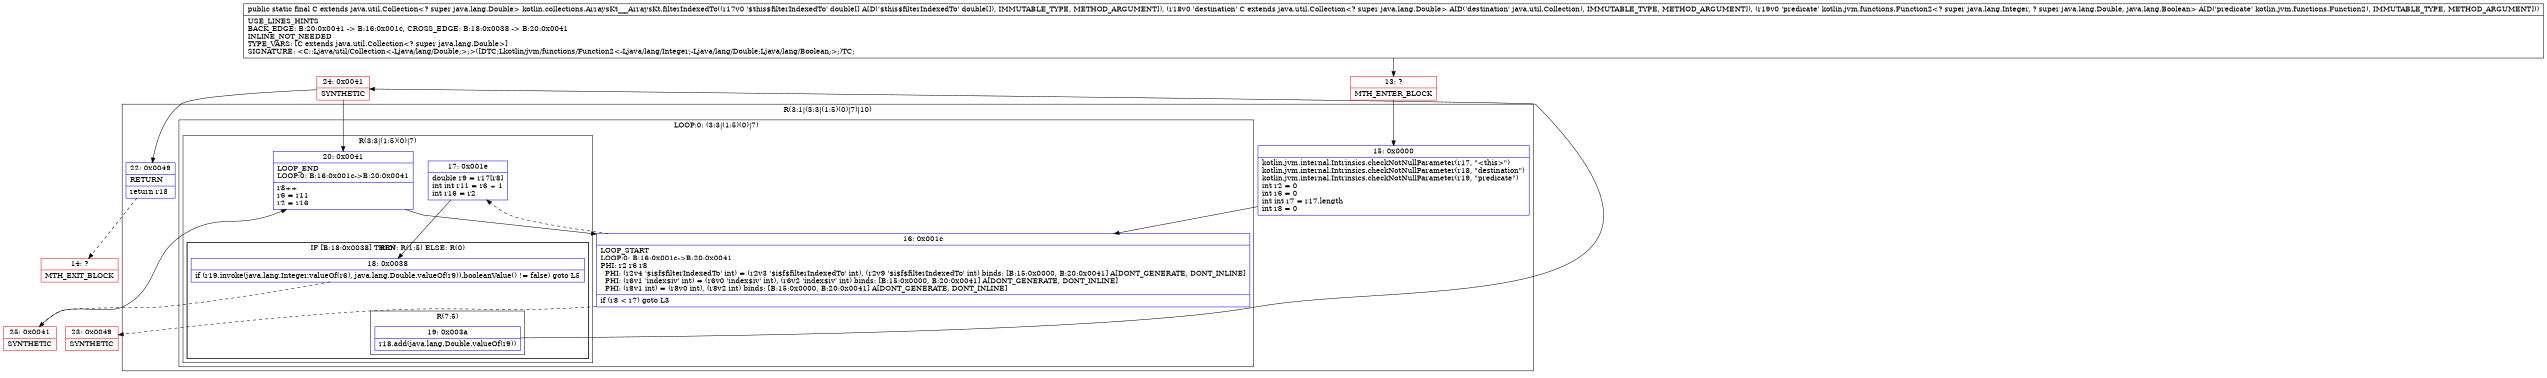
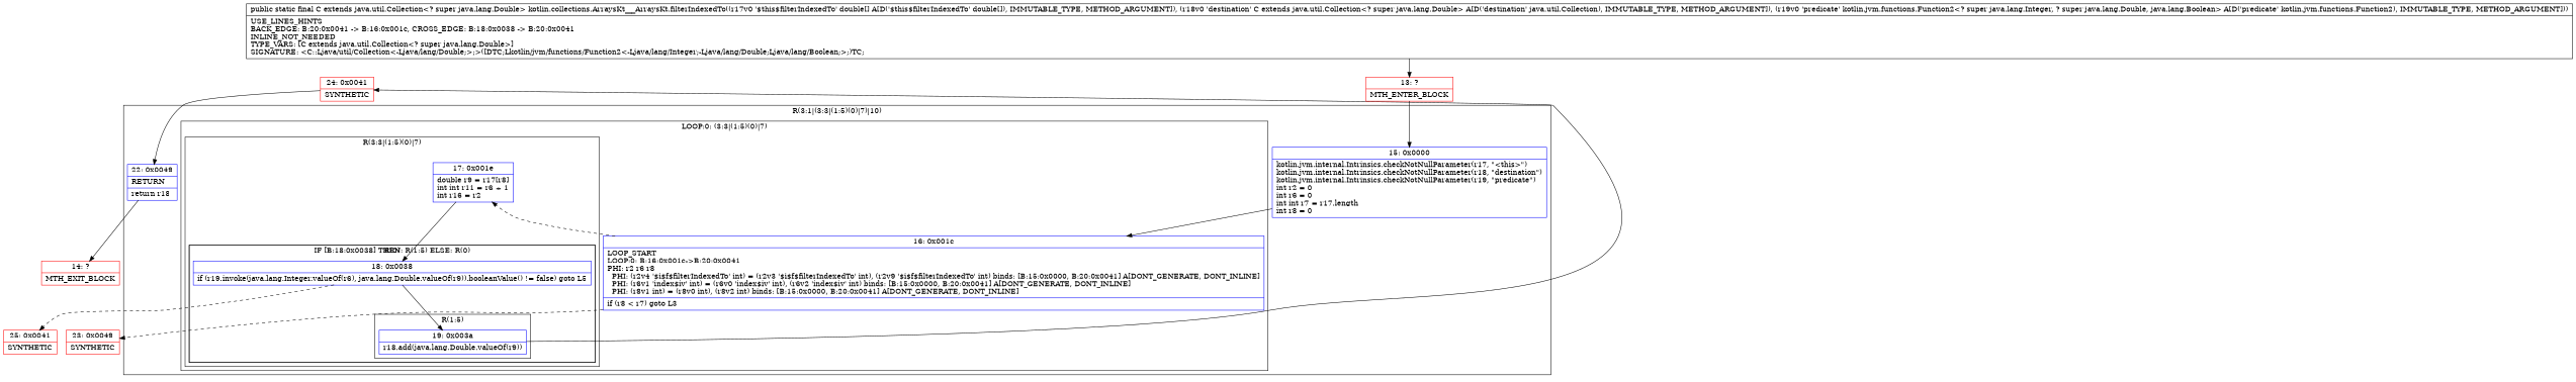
  digraph {
    node [color=blue shape=record]
    n1 [label="{19\:\ 0x003a|r18.add(java.lang.Double.valueOf(r9))\l}"]
    n2 [label="{18\:\ 0x0038|if (r19.invoke(java.lang.Integer.valueOf(r6), java.lang.Double.valueOf(r9)).booleanValue() != false) goto L5\l}"]
    n3 [label="{17\:\ 0x001e|double r9 = r17[r8]\lint int r11 = r6 + 1\lint r16 = r2\l}"]
-   n4 [label="{20\:\ 0x0041|LOOP_END\lLOOP:0: B:16:0x001c\-\>B:20:0x0041\l|r8++\lr6 = r11\lr2 = r16\l}"]
    n5 [label="{16\:\ 0x001c|LOOP_START\lLOOP:0: B:16:0x001c\-\>B:20:0x0041\lPHI: r2 r6 r8 \l  PHI: (r2v4 '$i$f$filterIndexedTo' int) = (r2v3 '$i$f$filterIndexedTo' int), (r2v9 '$i$f$filterIndexedTo' int) binds: [B:15:0x0000, B:20:0x0041] A[DONT_GENERATE, DONT_INLINE]\l  PHI: (r6v1 'index$iv' int) = (r6v0 'index$iv' int), (r6v2 'index$iv' int) binds: [B:15:0x0000, B:20:0x0041] A[DONT_GENERATE, DONT_INLINE]\l  PHI: (r8v1 int) = (r8v0 int), (r8v2 int) binds: [B:15:0x0000, B:20:0x0041] A[DONT_GENERATE, DONT_INLINE]\l|if (r8 \< r7) goto L3\l}"]
    n6 [label="{15\:\ 0x0000|kotlin.jvm.internal.Intrinsics.checkNotNullParameter(r17, \"\<this\>\")\lkotlin.jvm.internal.Intrinsics.checkNotNullParameter(r18, \"destination\")\lkotlin.jvm.internal.Intrinsics.checkNotNullParameter(r19, \"predicate\")\lint r2 = 0\lint r6 = 0\lint int r7 = r17.length\lint r8 = 0\l}"]
    n7 [label="{22\:\ 0x0049|RETURN\l|return r18\l}"]
    n8 [color=red label="{24\:\ 0x0041|SYNTHETIC\l}"]
    n9 [color=red label="{25\:\ 0x0041|SYNTHETIC\l}"]
    n10 [color=red label="{23\:\ 0x0049|SYNTHETIC\l}"]
    n11 [color=red label="{14\:\ ?|MTH_EXIT_BLOCK\l}"]
    n12 [color=red label="{13\:\ ?|MTH_ENTER_BLOCK\l}"]
    n13 [label="{public static final C extends java.util.Collection\<? super java.lang.Double\> kotlin.collections.ArraysKt___ArraysKt.filterIndexedTo((r17v0 '$this$filterIndexedTo' double[] A[D('$this$filterIndexedTo' double[]), IMMUTABLE_TYPE, METHOD_ARGUMENT]), (r18v0 'destination' C extends java.util.Collection\<? super java.lang.Double\> A[D('destination' java.util.Collection), IMMUTABLE_TYPE, METHOD_ARGUMENT]), (r19v0 'predicate' kotlin.jvm.functions.Function2\<? super java.lang.Integer, ? super java.lang.Double, java.lang.Boolean\> A[D('predicate' kotlin.jvm.functions.Function2), IMMUTABLE_TYPE, METHOD_ARGUMENT]))  | USE_LINES_HINTS\lBACK_EDGE: B:20:0x0041 \-\> B:16:0x001c, CROSS_EDGE: B:18:0x0038 \-\> B:20:0x0041\lINLINE_NOT_NEEDED\lTYPE_VARS: [C extends java.util.Collection\<? super java.lang.Double\>]\lSIGNATURE: \<C::Ljava\/util\/Collection\<\-Ljava\/lang\/Double;\>;\>([DTC;Lkotlin\/jvm\/functions\/Function2\<\-Ljava\/lang\/Integer;\-Ljava\/lang\/Double;Ljava\/lang\/Boolean;\>;)TC;\l}" color=""]
    subgraph cluster_1 {
      label="R(3:1|(3:3|(1:5)(0)|7)|10)"
      n6
      n7
      subgraph cluster_2 {
        label="LOOP:0: (3:3|(1:5)(0)|7)"
        n5
        subgraph cluster_3 {
          label="R(3:3|(1:5)(0)|7)"
          n3
-         n4
          subgraph cluster_4 {
            label="IF [B:18:0x0038] THEN: R(1:5) ELSE: R(0)"
            n2
            subgraph cluster_5 {
-             label="R(7:5)"
+             label="R(1:5)"
              n1
            }
            subgraph cluster_6 {
              label="R(0)"
            }
          }
        }
      }
    }
    n1 -> n8
+   n2 -> n1
    n2 -> n9 [style=dashed]
    n3 -> n2
-   n4 -> n5
    n5 -> n3 [style=dashed]
    n5 -> n10 [style=dashed]
    n6 -> n5
-   n7 -> n11 [style=dashed]
-   n8 -> n4
+   n7 -> n11
    n8 -> n7
-   n9 -> n4
    n12 -> n6
    n13 -> n12
  }
